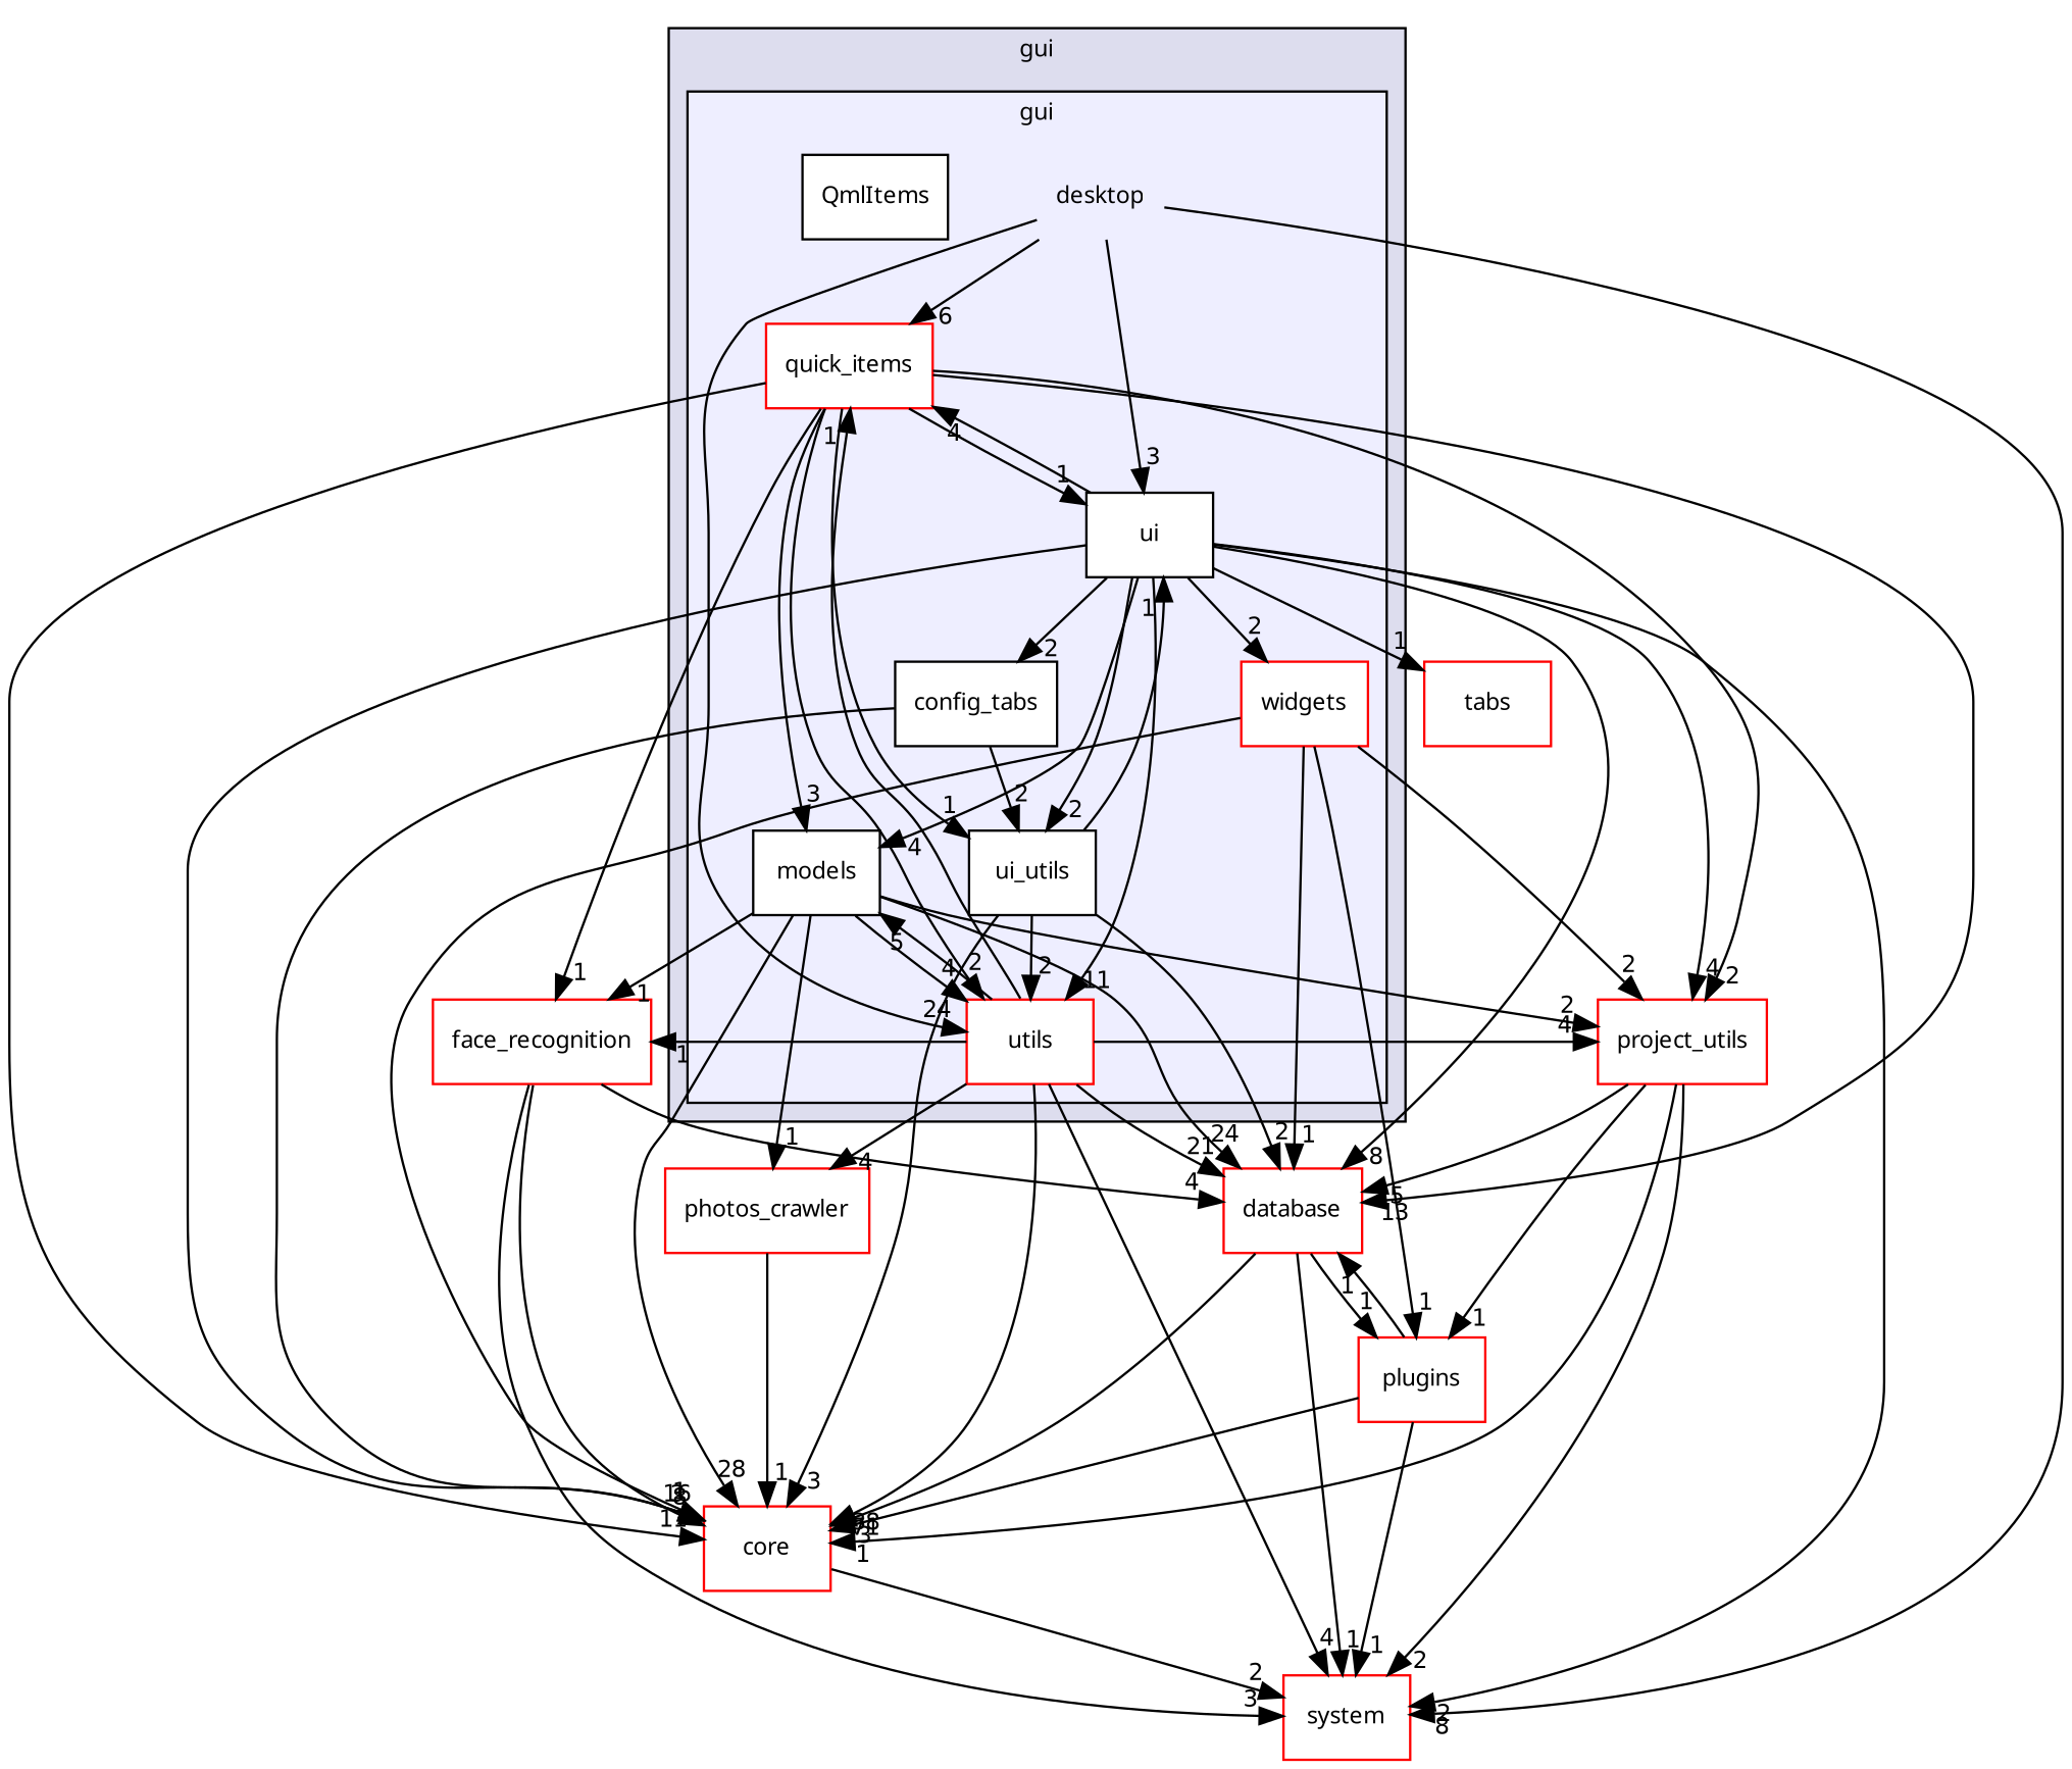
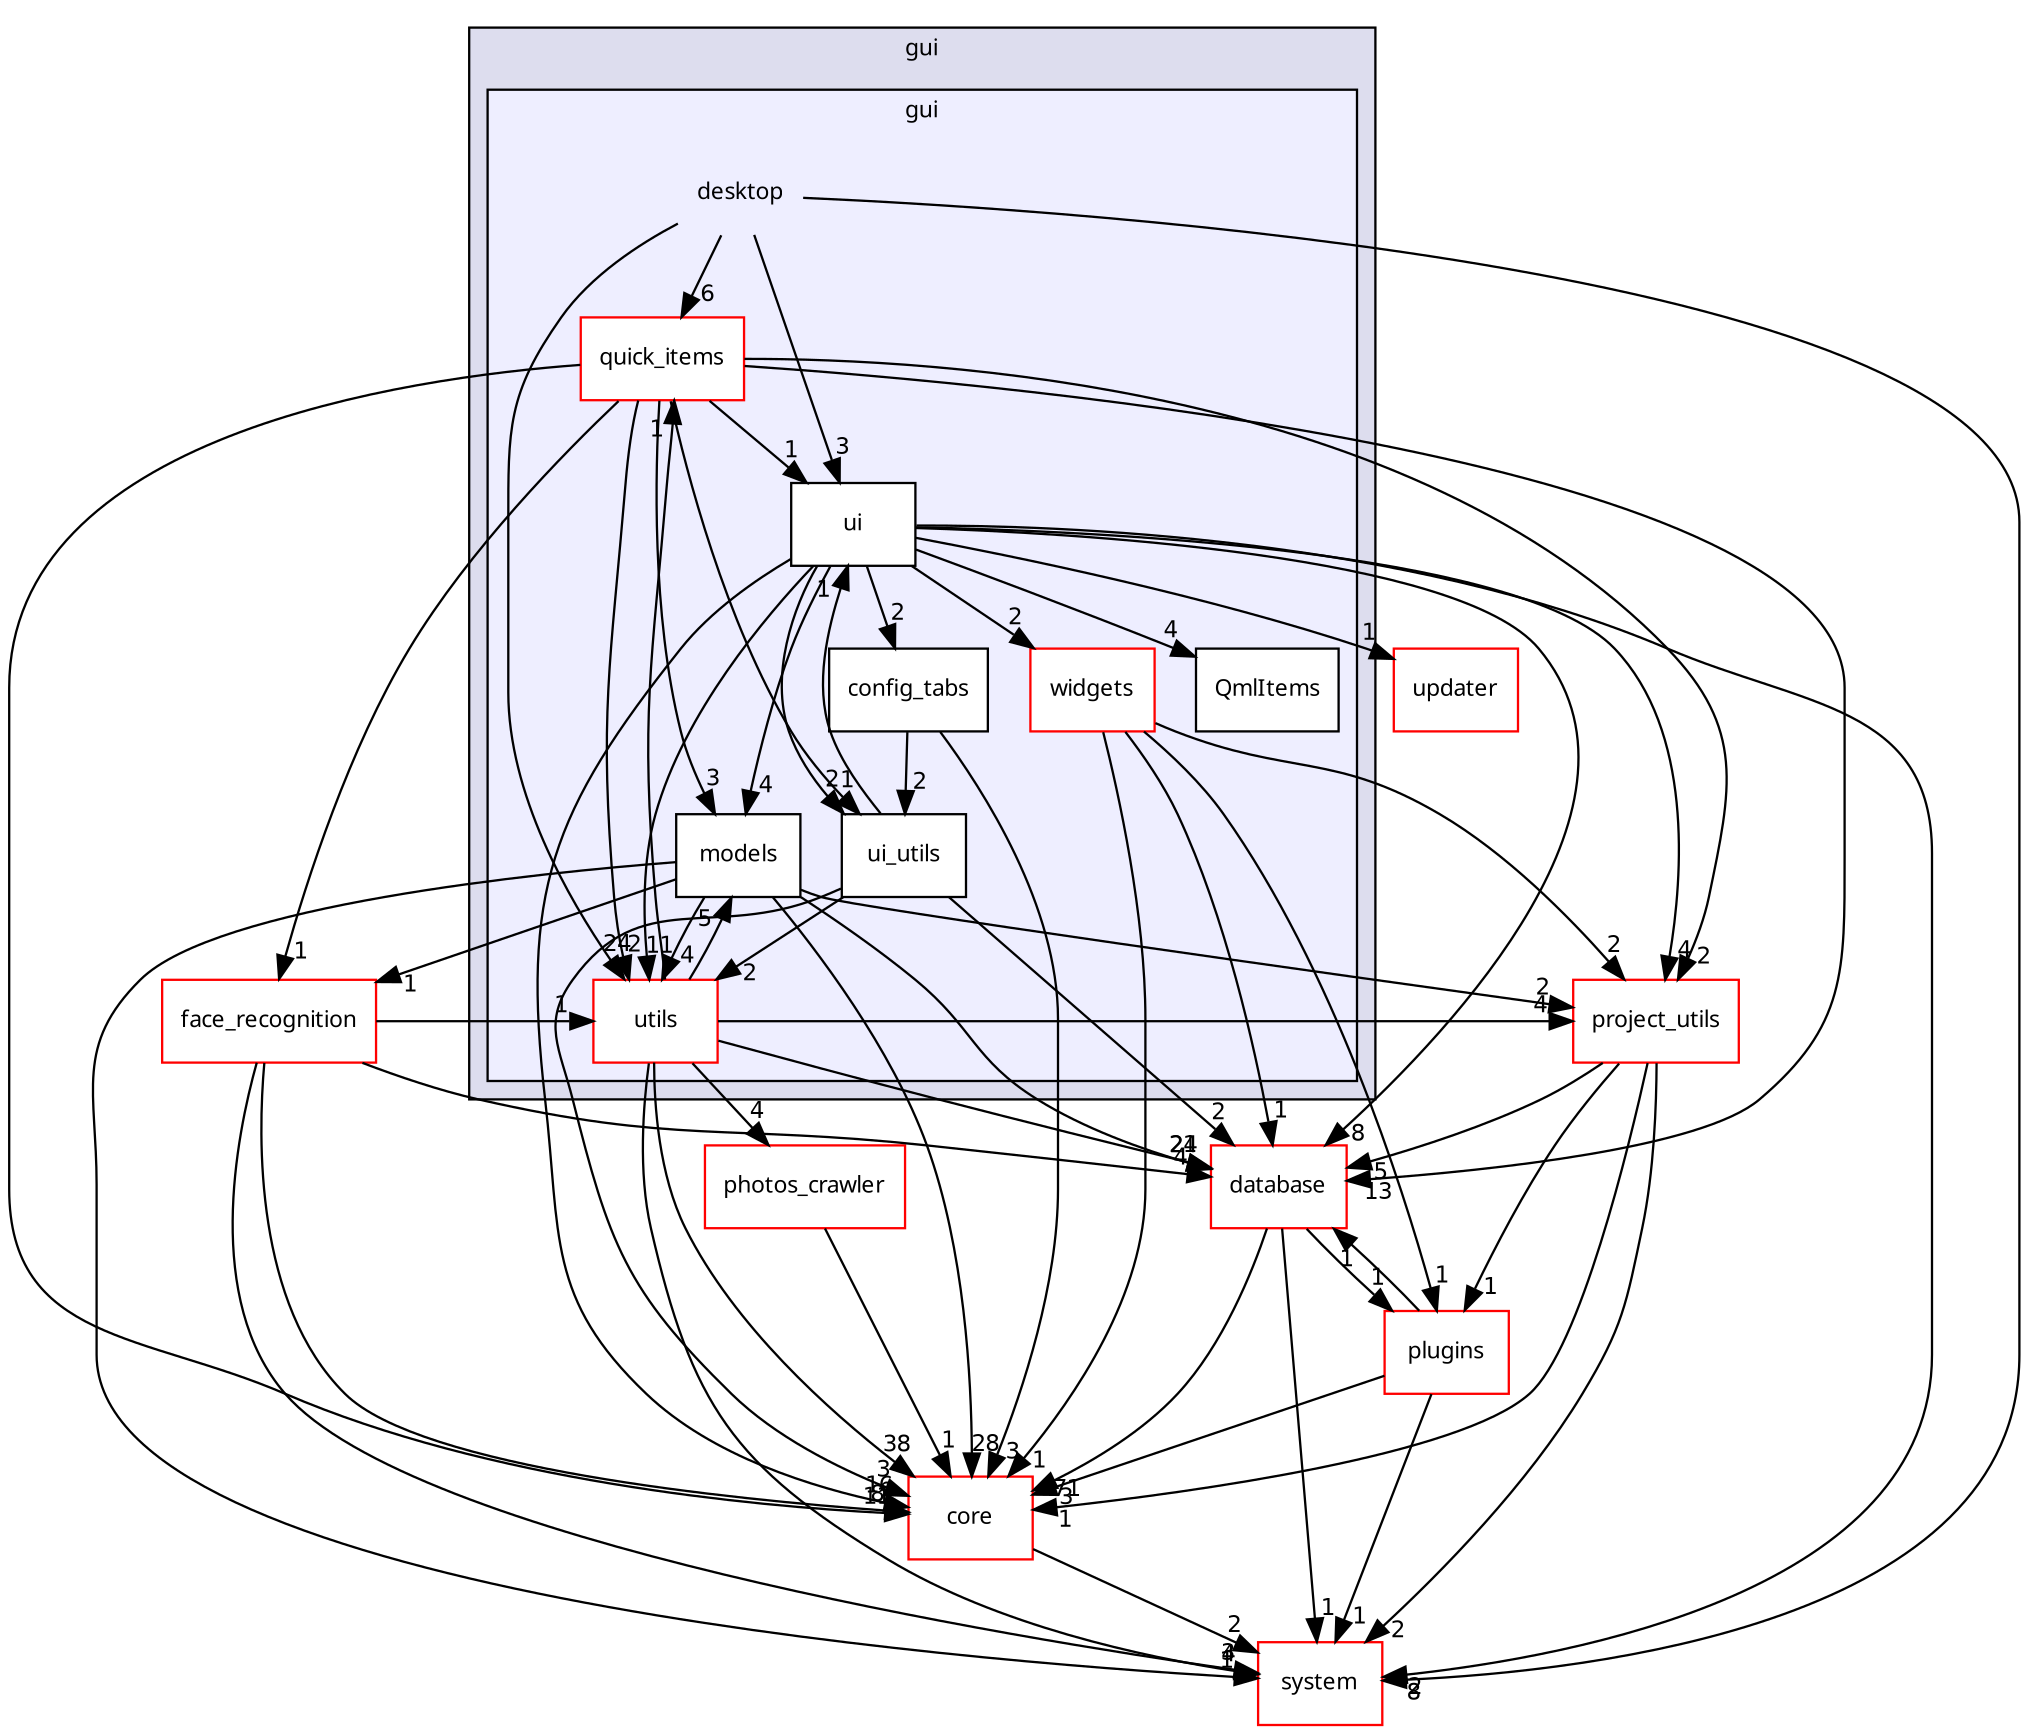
  digraph {
    compound=true
    fontname="Noto Sans"
    node [fontname="Noto Sans" fontsize=10 shape=box fillcolor=white style=filled color=red]
    edge [headlabel=1 labeldistance=1.5 labelfontname=Helvetica labelfontsize=10 fontname="Noto Sans"]
    n1 [label=desktop shape=plaintext fillcolor="" style="" color=""]
    n2 [label=config_tabs color=""]
    n3 [label=models color=""]
    n4 [label=QmlItems color=""]
    n5 [label=quick_items]
    n6 [label=ui color=""]
    n7 [label=ui_utils color=""]
    n8 [label=utils]
    n9 [label=widgets]
    n10 [label=system]
    n11 [label=core]
    n12 [label=database]
    n13 [label=project_utils]
    n14 [label=face_recognition]
-   n15 [label=tabs]
+   n15 [label=updater]
    n16 [label=photos_crawler]
    n17 [label=plugins]
    subgraph cluster_1 {
      bgcolor="#ddddee"
      fontsize=10
      label=gui
      pencolor=black
      subgraph cluster_2 {
        bgcolor="#eeeeff"
        fontsize=10
        pencolor=black
        n1
        n2
        n3
        n4
        n5
        n6
        n7
        n8
        n9
      }
    }
    n1 -> n5 [headlabel=6]
    n1 -> n6 [headlabel=3]
    n1 -> n8 [headlabel=24]
    n1 -> n10 [headlabel=8]
    n2 -> n7 [headlabel=2]
    n2 -> n11 [headlabel=3]
    n3 -> n8 [headlabel=4]
-   n3 -> n16
+   n3 -> n10
    n3 -> n11 [headlabel=28]
    n3 -> n12 [headlabel=24]
    n3 -> n13 [headlabel=2]
    n3 -> n14
    n5 -> n3 [headlabel=3]
    n5 -> n6
    n5 -> n7
    n5 -> n8 [headlabel=2]
    n5 -> n11 [headlabel=11]
    n5 -> n12 [headlabel=13]
    n5 -> n13 [headlabel=2]
    n5 -> n14
    n6 -> n2 [headlabel=2]
    n6 -> n3 [headlabel=4]
-   n6 -> n5 [headlabel=4]
+   n6 -> n4 [headlabel=4]
    n6 -> n7 [headlabel=2]
    n6 -> n8 [headlabel=11]
    n6 -> n9 [headlabel=2]
    n6 -> n10 [headlabel=2]
    n6 -> n11 [headlabel=16]
    n6 -> n12 [headlabel=8]
    n6 -> n13 [headlabel=4]
    n6 -> n15
    n7 -> n6
    n7 -> n8 [headlabel=2]
    n7 -> n11 [headlabel=3]
    n7 -> n12 [headlabel=2]
    n8 -> n3 [headlabel=5]
    n8 -> n5
    n8 -> n10 [headlabel=4]
    n8 -> n11 [headlabel=38]
    n8 -> n12 [headlabel=21]
    n8 -> n13 [headlabel=4]
-   n8 -> n14
+   n14 -> n8
    n8 -> n16 [headlabel=4]
    n9 -> n11
    n9 -> n12
    n9 -> n13 [headlabel=2]
    n9 -> n17
    n11 -> n10 [headlabel=2]
    n12 -> n10
    n12 -> n11 [headlabel=71]
    n12 -> n17
    n13 -> n10 [headlabel=2]
    n13 -> n11
    n13 -> n12 [headlabel=5]
    n13 -> n17
    n14 -> n10 [headlabel=3]
    n14 -> n11 [headlabel=8]
    n14 -> n12 [headlabel=4]
    n16 -> n11
    n17 -> n10
    n17 -> n11 [headlabel=3]
    n17 -> n12
  }
